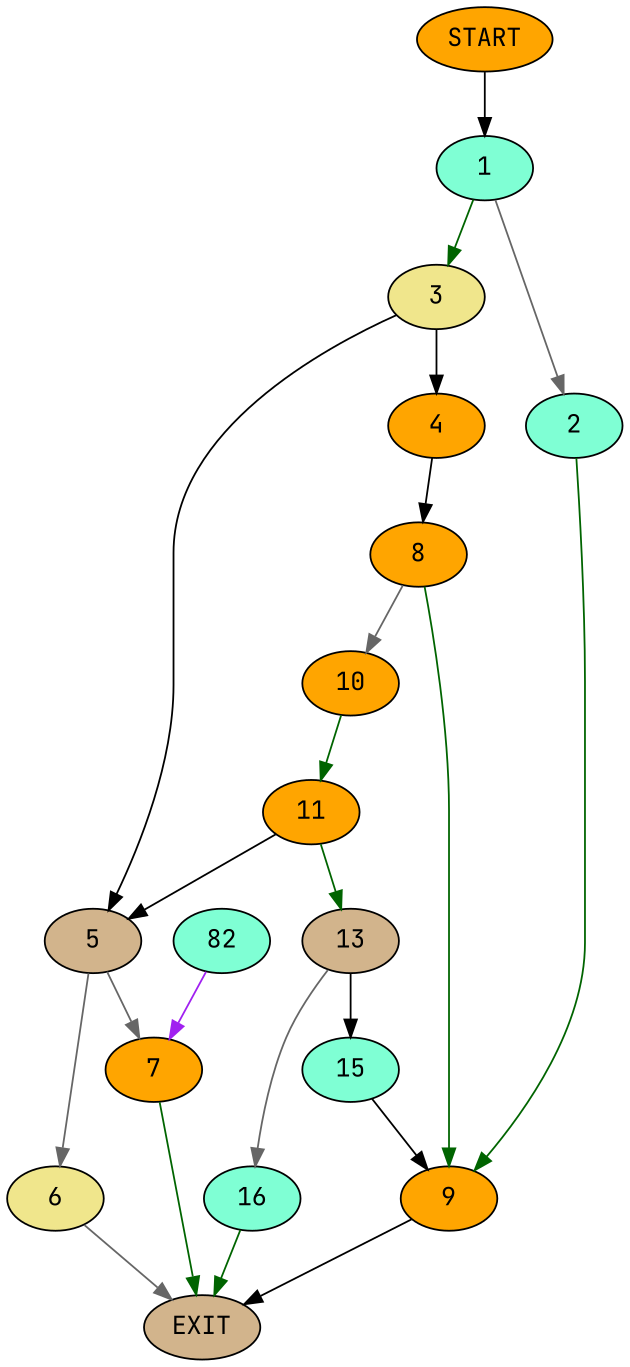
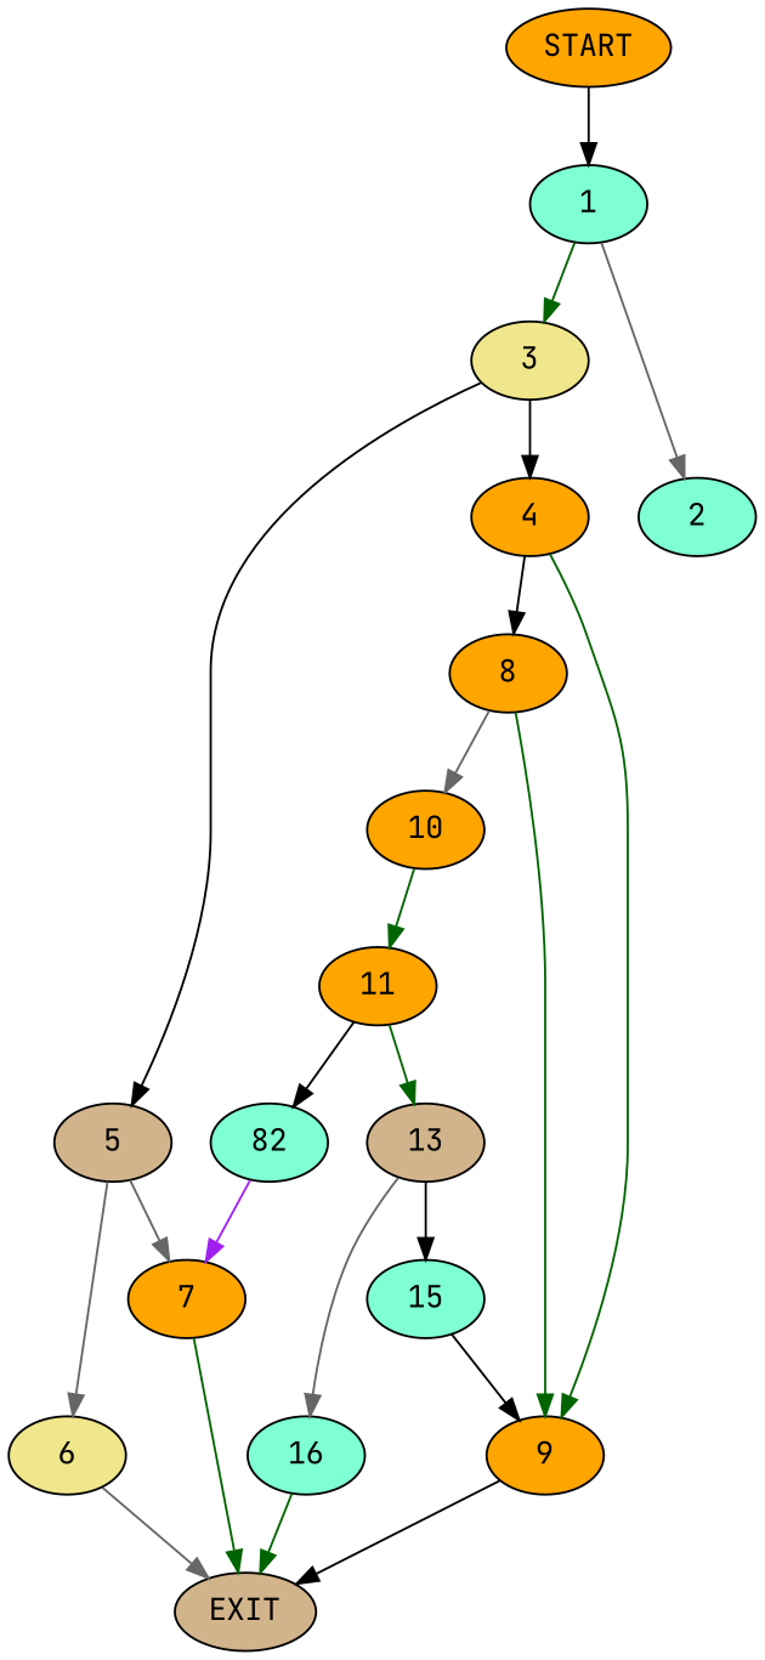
  digraph {
    fontname="JetBrains Mono"
    node [fillcolor=orange fontname="JetBrains Mono" style=filled]
    edge [color=black fontname="JetBrains Mono"]
    n1 [label=START]
    1 [fillcolor=aquamarine]
    2 [fillcolor=aquamarine]
    3 [fillcolor=khaki]
    n5 [fillcolor=tan label=EXIT]
    4
    5 [fillcolor=tan]
    8
    9
    6 [fillcolor=khaki]
    7
    10
    11
    n14 [fillcolor=aquamarine label=82]
    13 [fillcolor=tan]
    n16 [fillcolor=aquamarine label=16]
    15 [fillcolor=aquamarine]
    n1 -> 1
    1 -> 2 [color=gray40]
    1 -> 3 [color=darkgreen]
    3 -> 4
    3 -> 5
    4 -> 8
-   2 -> 9 [color=darkgreen]
+   4 -> 9 [color=darkgreen]
    5 -> 6 [color=gray40]
    5 -> 7 [color=gray40]
    8 -> 9 [color=darkgreen]
    8 -> 10 [color=gray40]
    9 -> n5
    6 -> n5 [color=gray40]
    7 -> n5 [color=darkgreen]
    10 -> 11 [color=darkgreen]
-   11 -> 5
+   11 -> n14
    11 -> 13 [color=darkgreen]
    n14 -> 7 [color=purple]
    13 -> n16 [color=gray40]
    13 -> 15
    n16 -> n5 [color=darkgreen]
    15 -> 9
  }
